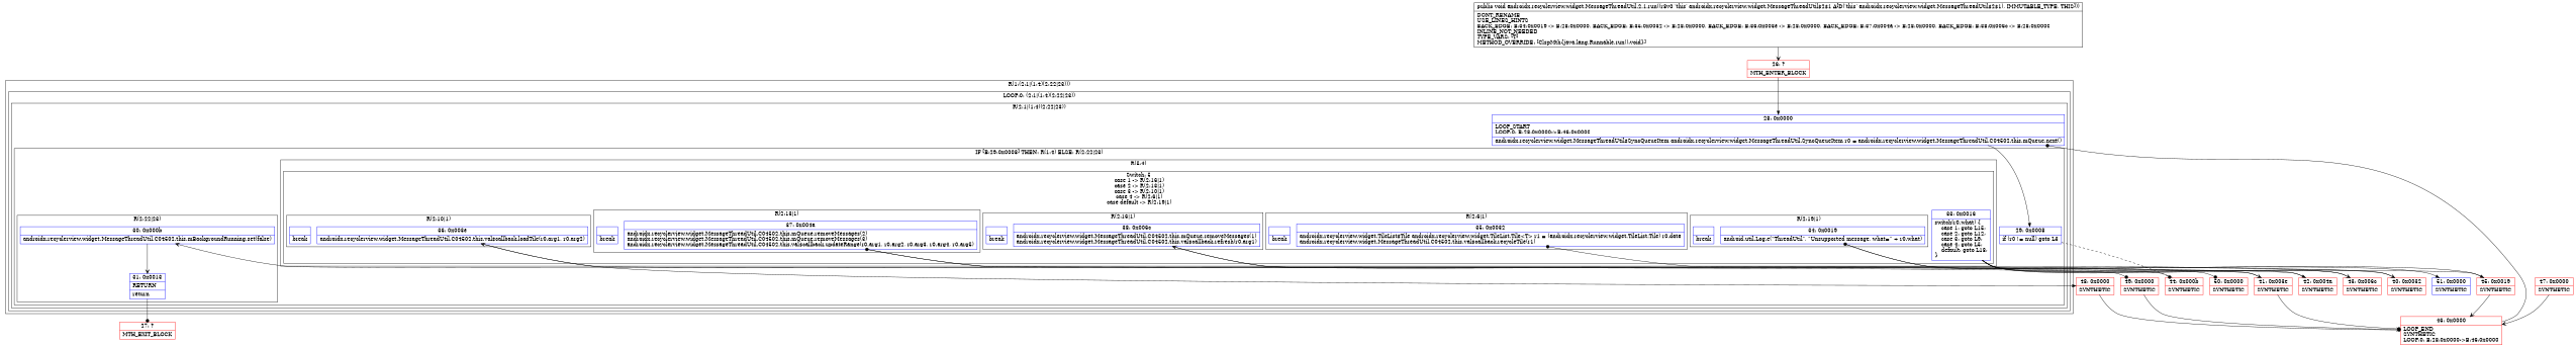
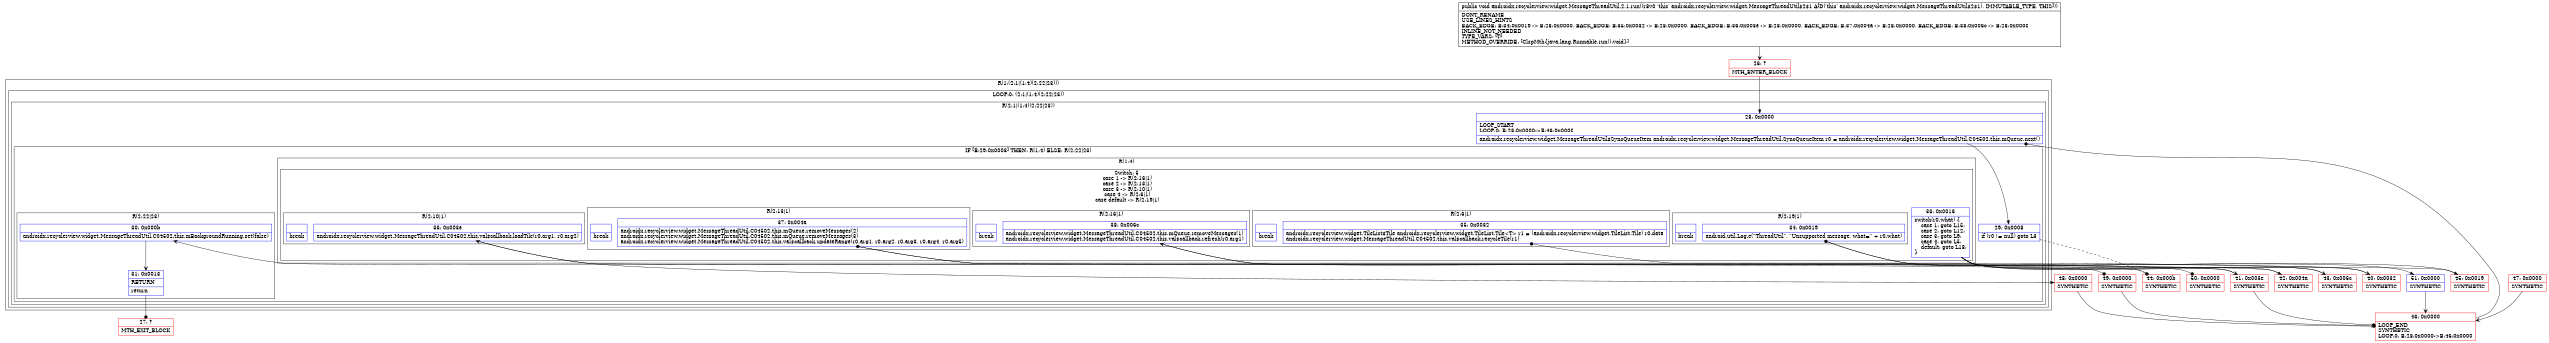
  digraph {
    node [color=blue shape=record]
    edge [arrowhead=vee]
    n1 [label="{38\:\ 0x006c|androidx.recyclerview.widget.MessageThreadUtil.C04502.this.mQueue.removeMessages(1)\landroidx.recyclerview.widget.MessageThreadUtil.C04502.this.val$callback.refresh(r0.arg1)\l}"]
    n2 [label="{|break\l}"]
    n3 [label="{37\:\ 0x004a|androidx.recyclerview.widget.MessageThreadUtil.C04502.this.mQueue.removeMessages(2)\landroidx.recyclerview.widget.MessageThreadUtil.C04502.this.mQueue.removeMessages(3)\landroidx.recyclerview.widget.MessageThreadUtil.C04502.this.val$callback.updateRange(r0.arg1, r0.arg2, r0.arg3, r0.arg4, r0.arg5)\l}"]
    n4 [label="{|break\l}"]
    n5 [label="{36\:\ 0x003e|androidx.recyclerview.widget.MessageThreadUtil.C04502.this.val$callback.loadTile(r0.arg1, r0.arg2)\l}"]
    n6 [label="{|break\l}"]
    n7 [label="{35\:\ 0x0032|androidx.recyclerview.widget.TileList$Tile androidx.recyclerview.widget.TileList.Tile\<T\> r1 = (androidx.recyclerview.widget.TileList.Tile) r0.data\landroidx.recyclerview.widget.MessageThreadUtil.C04502.this.val$callback.recycleTile(r1)\l}"]
    n8 [label="{|break\l}"]
    n9 [label="{34\:\ 0x0019|android.util.Log.e(\"ThreadUtil\", \"Unsupported message, what=\" + r0.what)\l}"]
    n10 [label="{|break\l}"]
    n11 [label="{33\:\ 0x0016|switch(r0.what) \{\l    case 1: goto L15;\l    case 2: goto L12;\l    case 3: goto L9;\l    case 4: goto L5;\l    default: goto L18;\l\}\l}"]
    n12 [label="{30\:\ 0x000b|androidx.recyclerview.widget.MessageThreadUtil.C04502.this.mBackgroundRunning.set(false)\l}"]
    n13 [label="{31\:\ 0x0013|RETURN\l|return\l}"]
    n14 [label="{29\:\ 0x0008|if (r0 != null) goto L3\l}"]
    n15 [label="{28\:\ 0x0000|LOOP_START\lLOOP:0: B:28:0x0000\-\>B:46:0x0000\l|androidx.recyclerview.widget.MessageThreadUtil$SyncQueueItem androidx.recyclerview.widget.MessageThreadUtil.SyncQueueItem r0 = androidx.recyclerview.widget.MessageThreadUtil.C04502.this.mQueue.next()\l}"]
    n16 [color=red label="{50\:\ 0x0000|SYNTHETIC\l}"]
    n17 [color=red label="{49\:\ 0x0000|SYNTHETIC\l}"]
    n18 [color=red label="{48\:\ 0x0000|SYNTHETIC\l}"]
    n19 [label="{51\:\ 0x0000|SYNTHETIC\l}"]
    n20 [color=red label="{40\:\ 0x0032|SYNTHETIC\l}"]
    n21 [color=red label="{41\:\ 0x003e|SYNTHETIC\l}"]
    n22 [color=red label="{42\:\ 0x004a|SYNTHETIC\l}"]
    n23 [color=red label="{43\:\ 0x006c|SYNTHETIC\l}"]
    n24 [color=red label="{45\:\ 0x0019|SYNTHETIC\l}"]
    n25 [color=red label="{27\:\ ?|MTH_EXIT_BLOCK\l}"]
    n26 [color=red label="{44\:\ 0x000b|SYNTHETIC\l}"]
    n27 [color=red label="{46\:\ 0x0000|LOOP_END\lSYNTHETIC\lLOOP:0: B:28:0x0000\-\>B:46:0x0000\l}"]
    n28 [color=red label="{47\:\ 0x0000|SYNTHETIC\l}"]
    n29 [color=red label="{26\:\ ?|MTH_ENTER_BLOCK\l}"]
    n30 [label="{public void androidx.recyclerview.widget.MessageThreadUtil.2.1.run((r8v0 'this' androidx.recyclerview.widget.MessageThreadUtil$2$1 A[D('this' androidx.recyclerview.widget.MessageThreadUtil$2$1), IMMUTABLE_TYPE, THIS]))  | DONT_RENAME\lUSE_LINES_HINTS\lBACK_EDGE: B:34:0x0019 \-\> B:28:0x0000, BACK_EDGE: B:35:0x0032 \-\> B:28:0x0000, BACK_EDGE: B:36:0x003e \-\> B:28:0x0000, BACK_EDGE: B:37:0x004a \-\> B:28:0x0000, BACK_EDGE: B:38:0x006c \-\> B:28:0x0000\lINLINE_NOT_NEEDED\lTYPE_VARS: [T]\lMETHOD_OVERRIDE: [ClspMth\{java.lang.Runnable.run():void\}]\l}" color=""]
    subgraph cluster_1 {
      label="R(1:(2:1|(1:4)(2:22|23)))"
      subgraph cluster_2 {
        label="LOOP:0: (2:1|(1:4)(2:22|23))"
        subgraph cluster_3 {
          label="R(2:1|(1:4)(2:22|23))"
          n15
          subgraph cluster_4 {
            label="IF [B:29:0x0008] THEN: R(1:4) ELSE: R(2:22|23)"
            n14
            subgraph cluster_5 {
-             label="R(5:4)"
+             label="R(1:4)"
              subgraph cluster_6 {
                label="Switch: 5\n case 1 -> R(2:16|1)\n case 2 -> R(2:13|1)\n case 3 -> R(2:10|1)\n case 4 -> R(2:6|1)\n case default -> R(2:19|1)"
                n11
                subgraph cluster_7 {
                  label="R(2:16|1)"
                  n1
                  n2
                }
                subgraph cluster_8 {
                  label="R(2:13|1)"
                  n3
                  n4
                }
                subgraph cluster_9 {
                  label="R(2:10|1)"
                  n5
                  n6
                }
                subgraph cluster_10 {
                  label="R(2:6|1)"
                  n7
                  n8
                }
                subgraph cluster_11 {
                  label="R(2:19|1)"
                  n9
                  n10
                }
              }
            }
            subgraph cluster_12 {
              label="R(2:22|23)"
              n12
              n13
            }
          }
        }
      }
    }
    n1 -> n16 [arrowhead=dot]
    n3 -> n17 [arrowhead=dot]
    n5 -> n18 [arrowhead=normal]
    n9 -> n19 [arrowhead=normal]
    n11 -> n20
    n11 -> n21
    n11 -> n22 [arrowhead=normal]
    n11 -> n23
    n11 -> n24 [arrowhead=normal]
    n12 -> n13
    n13 -> n25 [arrowhead=dot]
    n14 -> n26 [arrowhead=dot style=dashed]
    n15 -> n14 [arrowhead=normal]
    n17 -> n27
    n18 -> n27 [arrowhead=dot]
-   n24 -> n27
+   n19 -> n27
    n20 -> n7 [arrowhead=dot]
    n21 -> n5
    n21 -> n27 [arrowhead=dot]
    n22 -> n3 [arrowhead=dot]
    n23 -> n1
    n24 -> n9 [arrowhead=dot]
    n26 -> n12
    n27 -> n15 [arrowhead=dot]
    n28 -> n27
    n29 -> n15 [arrowhead=normal]
    n30 -> n29
  }
